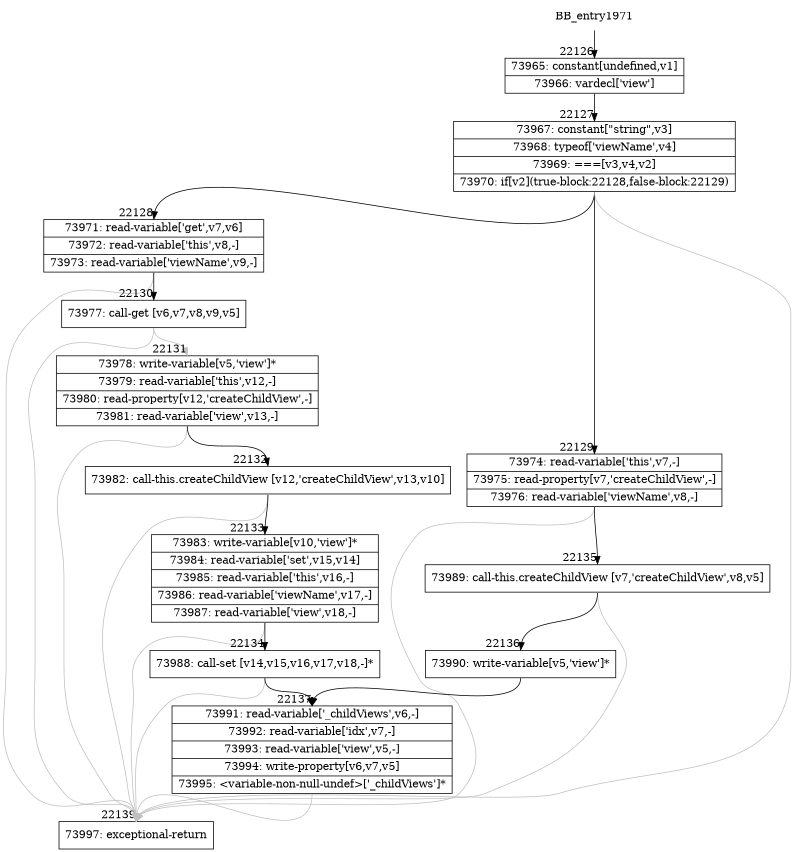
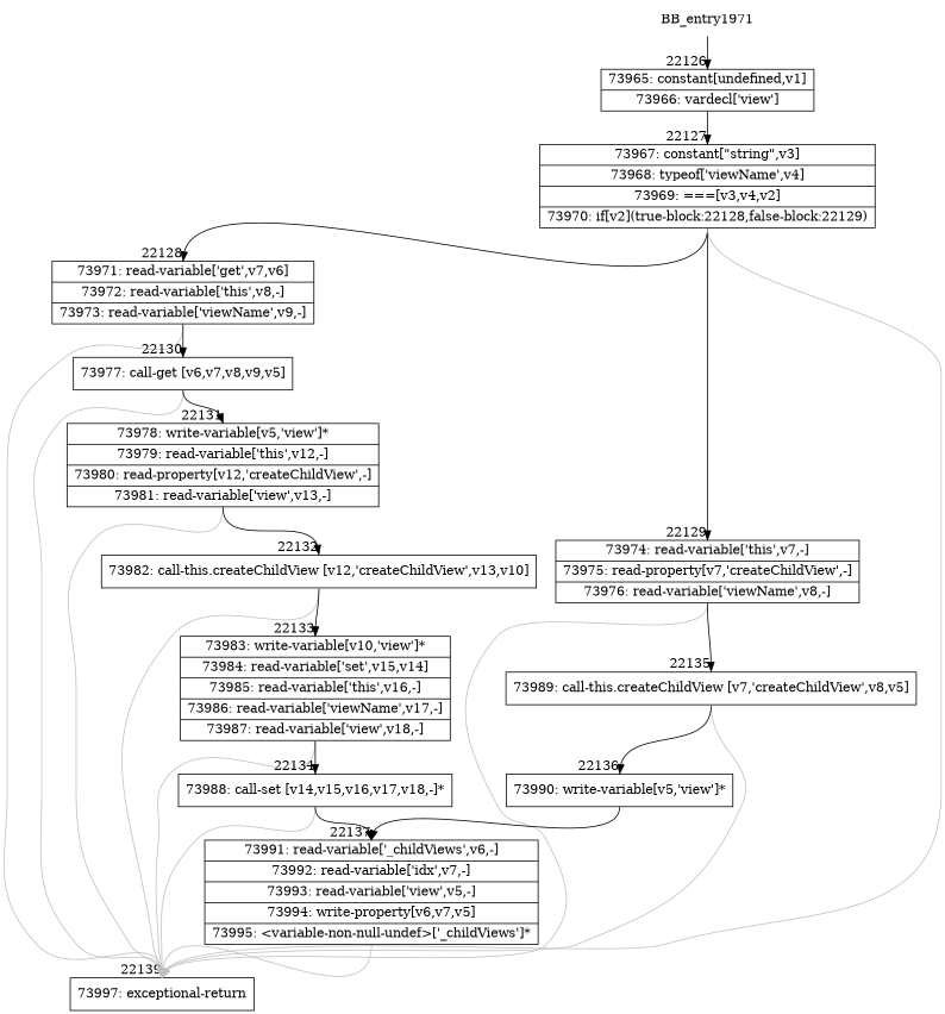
  digraph {
    rankdir=TD
    node [shape=record]
    edge [headport=n tailport=s]
    n1 [label=BB_entry1971 shape=none]
    n2 [label="{73965: constant[undefined,v1]|73966: vardecl['view']}"]
    n3 [label="{73967: constant[\"string\",v3]|73968: typeof['viewName',v4]|73969: ===[v3,v4,v2]|73970: if[v2](true-block:22128,false-block:22129)}"]
    n4 [label="{73971: read-variable['get',v7,v6]|73972: read-variable['this',v8,-]|73973: read-variable['viewName',v9,-]}"]
    n5 [label="{73974: read-variable['this',v7,-]|73975: read-property[v7,'createChildView',-]|73976: read-variable['viewName',v8,-]}"]
    n6 [label="{73997: exceptional-return}"]
    n7 [label="{73977: call-get [v6,v7,v8,v9,v5]}"]
    n8 [label="{73989: call-this.createChildView [v7,'createChildView',v8,v5]}"]
    n9 [label="{73978: write-variable[v5,'view']*|73979: read-variable['this',v12,-]|73980: read-property[v12,'createChildView',-]|73981: read-variable['view',v13,-]}"]
    n10 [label="{73990: write-variable[v5,'view']*}"]
    n11 [label="{73982: call-this.createChildView [v12,'createChildView',v13,v10]}"]
    n12 [label="{73991: read-variable['_childViews',v6,-]|73992: read-variable['idx',v7,-]|73993: read-variable['view',v5,-]|73994: write-property[v6,v7,v5]|73995: \<variable-non-null-undef\>['_childViews']*}"]
    n13 [label="{73983: write-variable[v10,'view']*|73984: read-variable['set',v15,v14]|73985: read-variable['this',v16,-]|73986: read-variable['viewName',v17,-]|73987: read-variable['view',v18,-]}"]
    n14 [label="{73988: call-set [v14,v15,v16,v17,v18,-]*}"]
    n1 -> n2 [headlabel="    22126"]
    n2 -> n3 [headlabel="      22127"]
    n3 -> n4 [headlabel="      22128"]
    n3 -> n5 [headlabel="      22129"]
    n3 -> n6 [color=gray headlabel="      22139"]
    n4 -> n6 [color=gray]
    n4 -> n7 [headlabel="      22130"]
    n5 -> n6 [color=gray]
    n5 -> n8 [headlabel="      22135"]
    n7 -> n6 [color=gray]
-   n7 -> n9 [headlabel="      22131" color=gray]
+   n7 -> n9 [headlabel="      22131"]
    n8 -> n6 [color=gray]
    n8 -> n10 [headlabel="      22136"]
    n9 -> n6 [color=gray]
    n9 -> n11 [headlabel="      22132"]
    n10 -> n12
    n11 -> n6 [color=gray]
    n11 -> n13 [headlabel="      22133"]
    n12 -> n6 [color=gray]
    n13 -> n6 [color=gray]
    n13 -> n14 [headlabel="      22134"]
    n14 -> n6 [color=gray]
    n14 -> n12 [headlabel="      22137"]
  }
